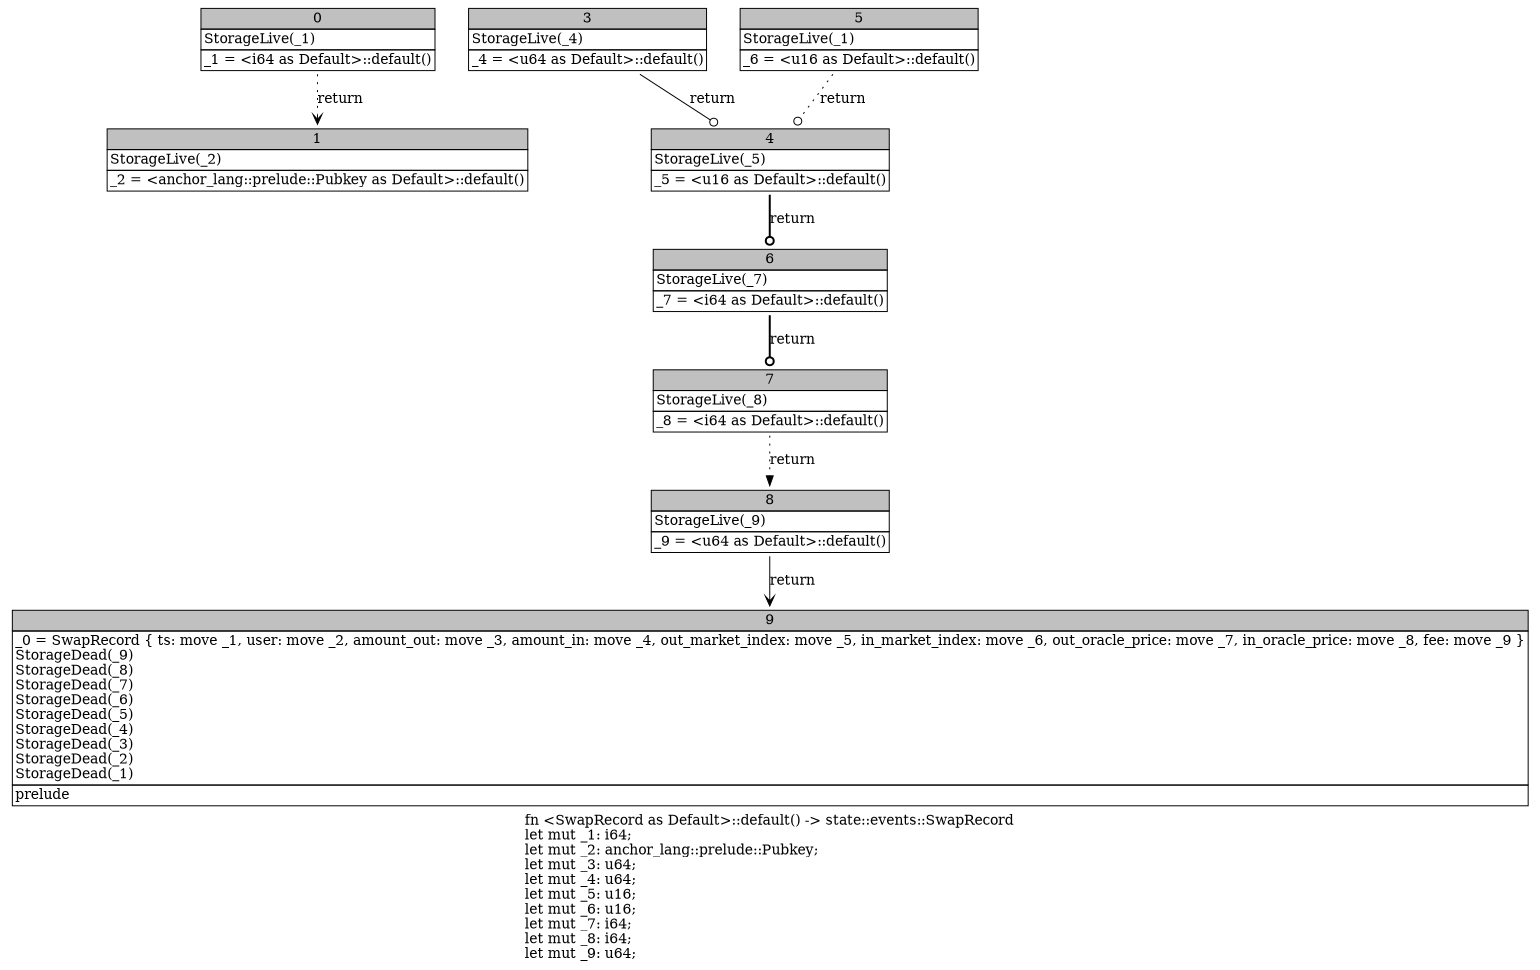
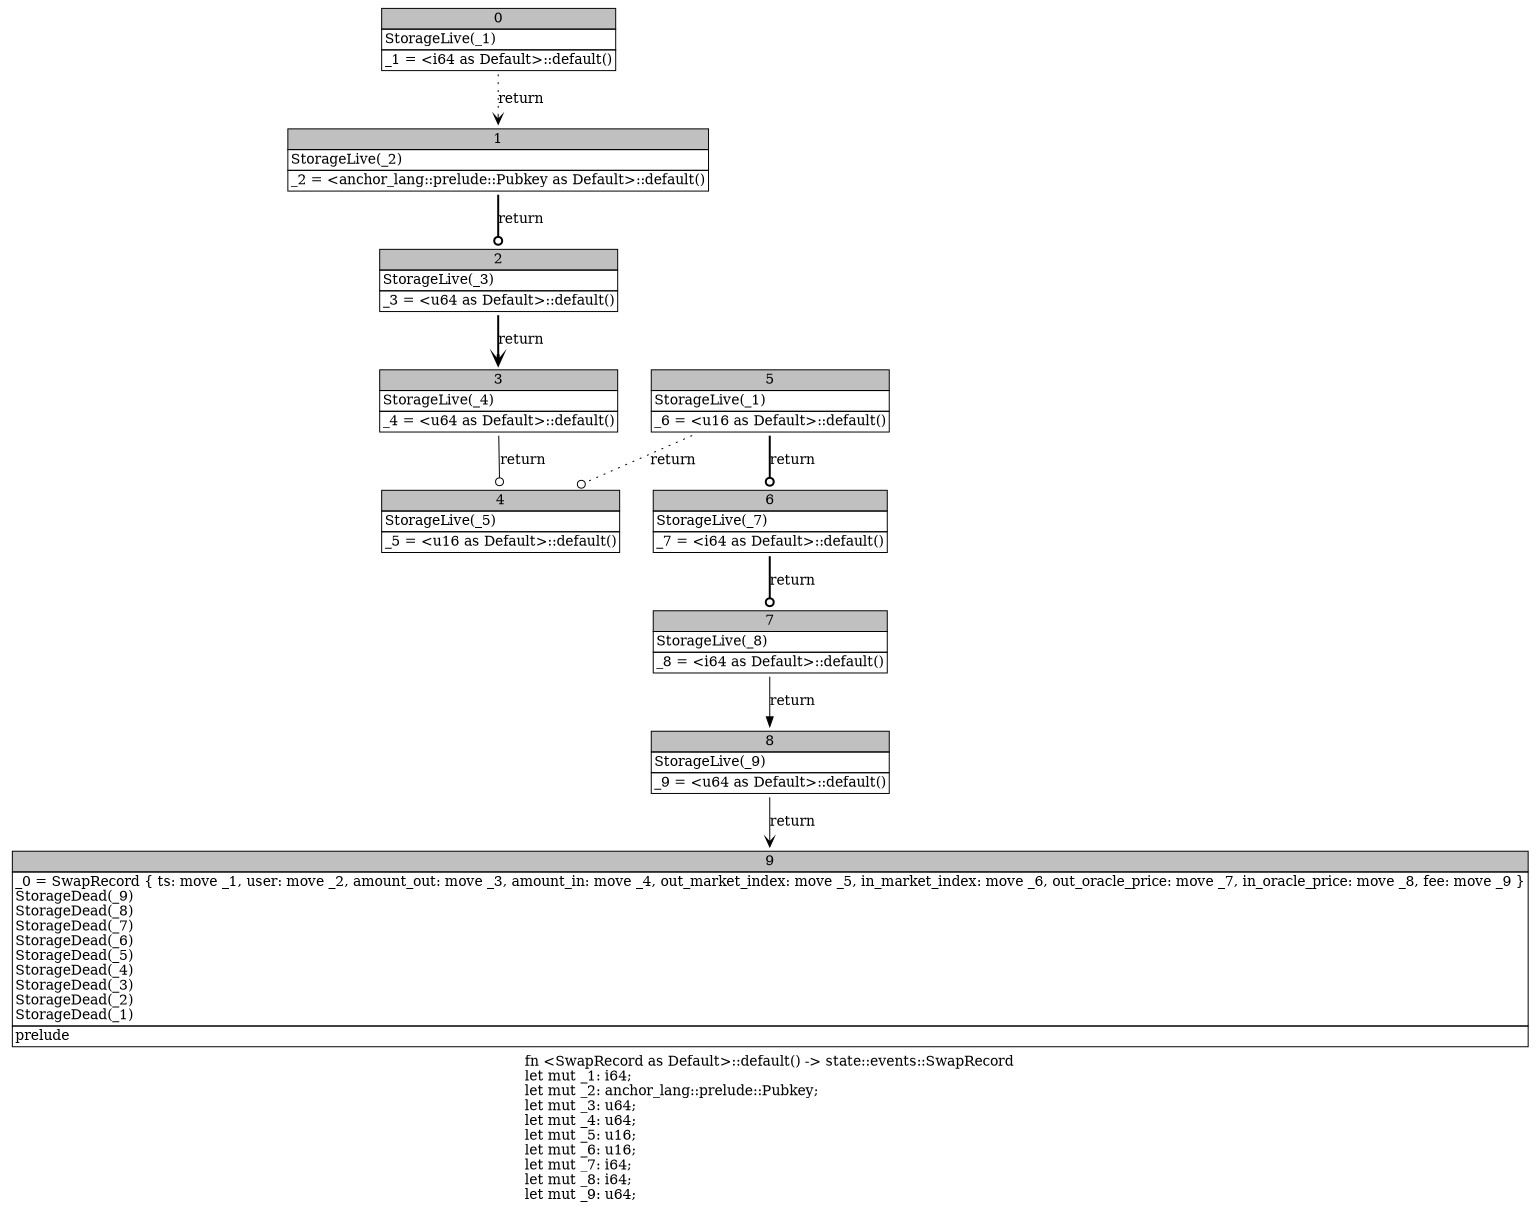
  digraph {
    fontname="DejaVu Serif"
    label=<fn &lt;SwapRecord as Default&gt;::default() -&gt; state::events::SwapRecord<br align="left"/>let mut _1: i64;<br align="left"/>let mut _2: anchor_lang::prelude::Pubkey;<br align="left"/>let mut _3: u64;<br align="left"/>let mut _4: u64;<br align="left"/>let mut _5: u16;<br align="left"/>let mut _6: u16;<br align="left"/>let mut _7: i64;<br align="left"/>let mut _8: i64;<br align="left"/>let mut _9: u64;<br align="left"/>>
    node [fontname="DejaVu Serif" shape=none]
    edge [arrowhead=odot fontname="DejaVu Serif" style=bold]
    n1 [label=<<table border="0" cellborder="1" cellspacing="0"><tr><td bgcolor="gray" align="center" colspan="1">0</td></tr><tr><td align="left" balign="left">StorageLive(_1)<br/></td></tr><tr><td align="left">_1 = &lt;i64 as Default&gt;::default()</td></tr></table>>]
    n2 [label=<<table border="0" cellborder="1" cellspacing="0"><tr><td bgcolor="gray" align="center" colspan="1">1</td></tr><tr><td align="left" balign="left">StorageLive(_2)<br/></td></tr><tr><td align="left">_2 = &lt;anchor_lang::prelude::Pubkey as Default&gt;::default()</td></tr></table>>]
+   n3 [label=<<table border="0" cellborder="1" cellspacing="0"><tr><td bgcolor="gray" align="center" colspan="1">2</td></tr><tr><td align="left" balign="left">StorageLive(_3)<br/></td></tr><tr><td align="left">_3 = &lt;u64 as Default&gt;::default()</td></tr></table>>]
    n4 [label=<<table border="0" cellborder="1" cellspacing="0"><tr><td bgcolor="gray" align="center" colspan="1">3</td></tr><tr><td align="left" balign="left">StorageLive(_4)<br/></td></tr><tr><td align="left">_4 = &lt;u64 as Default&gt;::default()</td></tr></table>>]
    n5 [label=<<table border="0" cellborder="1" cellspacing="0"><tr><td bgcolor="gray" align="center" colspan="1">4</td></tr><tr><td align="left" balign="left">StorageLive(_5)<br/></td></tr><tr><td align="left">_5 = &lt;u16 as Default&gt;::default()</td></tr></table>>]
    n6 [label=<<table border="0" cellborder="1" cellspacing="0"><tr><td bgcolor="gray" align="center" colspan="1">5</td></tr><tr><td align="left" balign="left">StorageLive(_1)<br/></td></tr><tr><td align="left">_6 = &lt;u16 as Default&gt;::default()</td></tr></table>>]
    n7 [label=<<table border="0" cellborder="1" cellspacing="0"><tr><td bgcolor="gray" align="center" colspan="1">6</td></tr><tr><td align="left" balign="left">StorageLive(_7)<br/></td></tr><tr><td align="left">_7 = &lt;i64 as Default&gt;::default()</td></tr></table>>]
    n8 [label=<<table border="0" cellborder="1" cellspacing="0"><tr><td bgcolor="gray" align="center" colspan="1">7</td></tr><tr><td align="left" balign="left">StorageLive(_8)<br/></td></tr><tr><td align="left">_8 = &lt;i64 as Default&gt;::default()</td></tr></table>>]
    n9 [label=<<table border="0" cellborder="1" cellspacing="0"><tr><td bgcolor="gray" align="center" colspan="1">8</td></tr><tr><td align="left" balign="left">StorageLive(_9)<br/></td></tr><tr><td align="left">_9 = &lt;u64 as Default&gt;::default()</td></tr></table>>]
    n10 [label=<<table border="0" cellborder="1" cellspacing="0"><tr><td bgcolor="gray" align="center" colspan="1">9</td></tr><tr><td align="left" balign="left">_0 = SwapRecord { ts: move _1, user: move _2, amount_out: move _3, amount_in: move _4, out_market_index: move _5, in_market_index: move _6, out_oracle_price: move _7, in_oracle_price: move _8, fee: move _9 }<br/>StorageDead(_9)<br/>StorageDead(_8)<br/>StorageDead(_7)<br/>StorageDead(_6)<br/>StorageDead(_5)<br/>StorageDead(_4)<br/>StorageDead(_3)<br/>StorageDead(_2)<br/>StorageDead(_1)<br/></td></tr><tr><td align="left">prelude</td></tr></table>>]
    n1 -> n2 [arrowhead=vee label=return style=dotted]
+   n2 -> n3 [label=return]
+   n3 -> n4 [arrowhead=vee label=return]
    n4 -> n5 [label=return style=solid]
    n6 -> n5 [label=return style=dotted]
-   n5 -> n7 [label=return]
+   n6 -> n7 [label=return]
    n7 -> n8 [label=return]
-   n8 -> n9 [arrowhead=normal label=return style=dotted]
+   n8 -> n9 [arrowhead=normal label=return style=solid]
    n9 -> n10 [arrowhead=vee label=return style=solid]
  }
